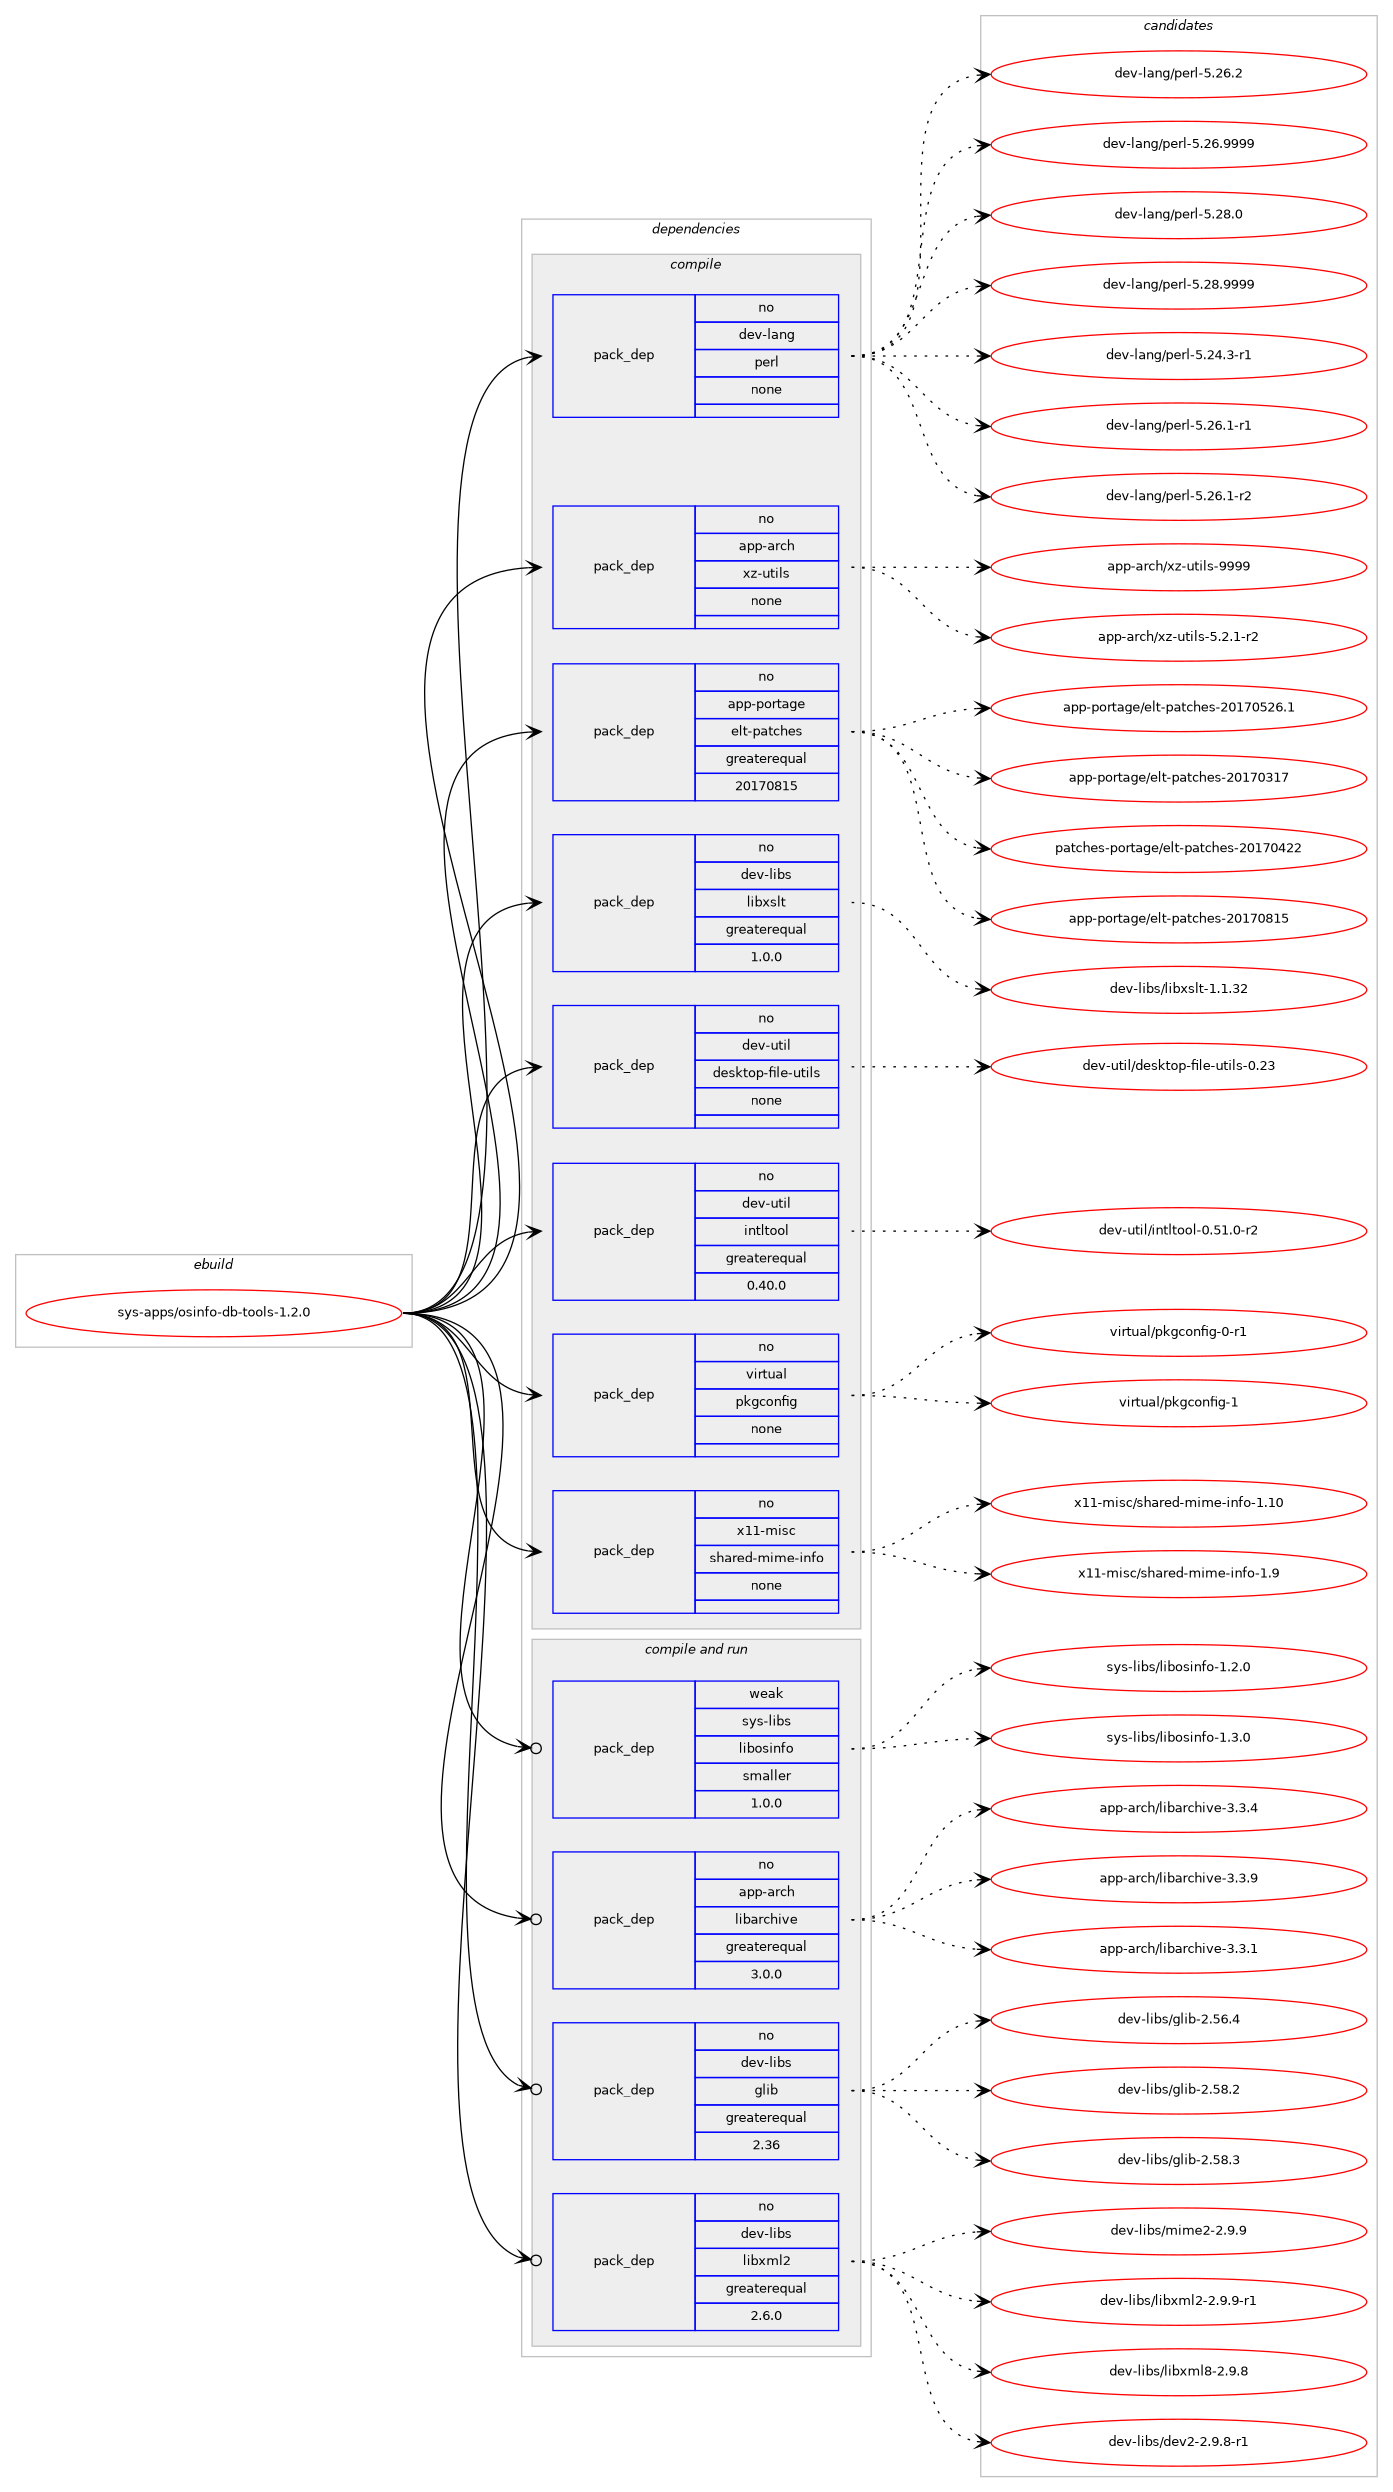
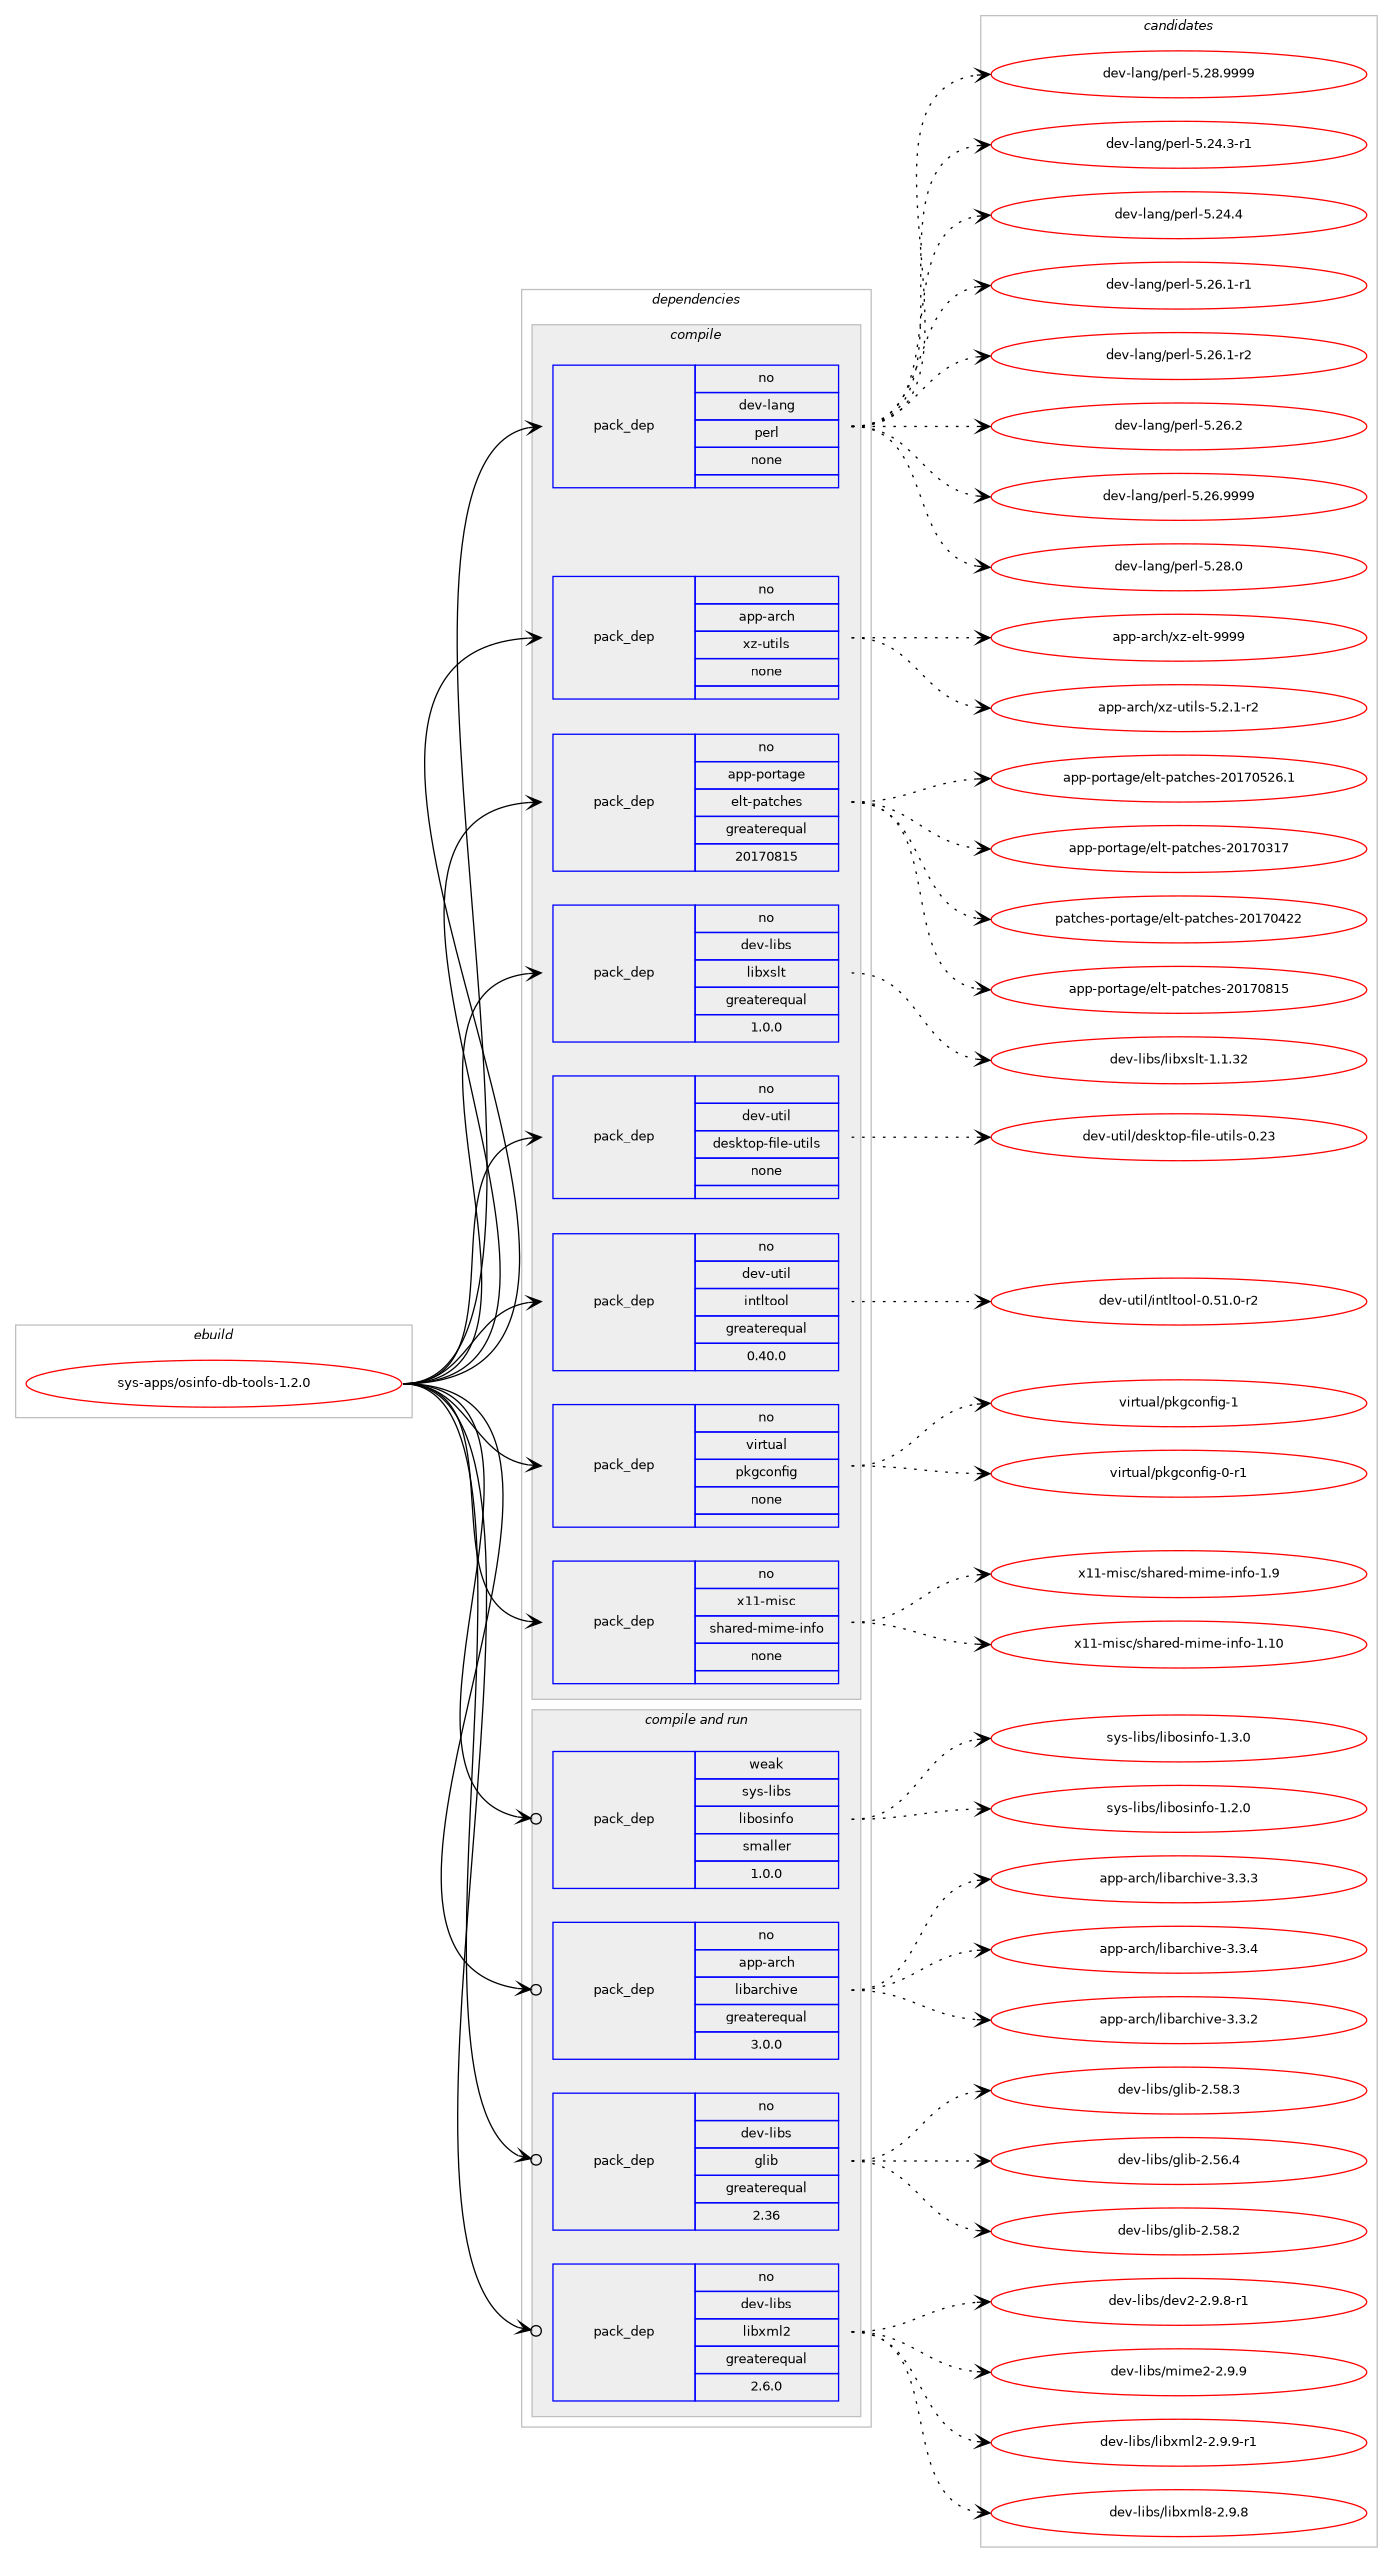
  digraph {
    compound=true
    concentrate=true
    fontname=Helvetica
    fontsize=10
    newrank=true
    rankdir=LR
    ranksep=1.5
    node [color=red fontname=Helvetica fontsize=10]
    edge [arrowhead=vee headport=w style=dotted tailport=e weight=100]
    n1 [label="sys-apps/osinfo-db-tools-1.2.0" width=4]
    n2 [color=blue label=<<TABLE BORDER="0" CELLBORDER="1" CELLSPACING="0" CELLPADDING="4" WIDTH="220"><TR><TD ROWSPAN="6" CELLPADDING="30">pack_dep</TD></TR><TR><TD WIDTH="110">no</TD></TR><TR><TD>dev-lang</TD></TR><TR><TD>perl</TD></TR><TR><TD>none</TD></TR><TR><TD></TD></TR></TABLE>> shape=none]
    n3 [color=blue label=<<TABLE BORDER="0" CELLBORDER="1" CELLSPACING="0" CELLPADDING="4" WIDTH="220"><TR><TD ROWSPAN="6" CELLPADDING="30">pack_dep</TD></TR><TR><TD WIDTH="110">no</TD></TR><TR><TD>app-arch</TD></TR><TR><TD>xz-utils</TD></TR><TR><TD>none</TD></TR><TR><TD></TD></TR></TABLE>> shape=none]
    n4 [color=blue label=<<TABLE BORDER="0" CELLBORDER="1" CELLSPACING="0" CELLPADDING="4" WIDTH="220"><TR><TD ROWSPAN="6" CELLPADDING="30">pack_dep</TD></TR><TR><TD WIDTH="110">no</TD></TR><TR><TD>app-portage</TD></TR><TR><TD>elt-patches</TD></TR><TR><TD>greaterequal</TD></TR><TR><TD>20170815</TD></TR></TABLE>> shape=none]
    n5 [color=blue label=<<TABLE BORDER="0" CELLBORDER="1" CELLSPACING="0" CELLPADDING="4" WIDTH="220"><TR><TD ROWSPAN="6" CELLPADDING="30">pack_dep</TD></TR><TR><TD WIDTH="110">no</TD></TR><TR><TD>dev-libs</TD></TR><TR><TD>libxslt</TD></TR><TR><TD>greaterequal</TD></TR><TR><TD>1.0.0</TD></TR></TABLE>> shape=none]
    n6 [color=blue label=<<TABLE BORDER="0" CELLBORDER="1" CELLSPACING="0" CELLPADDING="4" WIDTH="220"><TR><TD ROWSPAN="6" CELLPADDING="30">pack_dep</TD></TR><TR><TD WIDTH="110">no</TD></TR><TR><TD>dev-util</TD></TR><TR><TD>desktop-file-utils</TD></TR><TR><TD>none</TD></TR><TR><TD></TD></TR></TABLE>> shape=none]
    n7 [color=blue label=<<TABLE BORDER="0" CELLBORDER="1" CELLSPACING="0" CELLPADDING="4" WIDTH="220"><TR><TD ROWSPAN="6" CELLPADDING="30">pack_dep</TD></TR><TR><TD WIDTH="110">no</TD></TR><TR><TD>dev-util</TD></TR><TR><TD>intltool</TD></TR><TR><TD>greaterequal</TD></TR><TR><TD>0.40.0</TD></TR></TABLE>> shape=none]
    n8 [color=blue label=<<TABLE BORDER="0" CELLBORDER="1" CELLSPACING="0" CELLPADDING="4" WIDTH="220"><TR><TD ROWSPAN="6" CELLPADDING="30">pack_dep</TD></TR><TR><TD WIDTH="110">no</TD></TR><TR><TD>virtual</TD></TR><TR><TD>pkgconfig</TD></TR><TR><TD>none</TD></TR><TR><TD></TD></TR></TABLE>> shape=none]
    n9 [color=blue label=<<TABLE BORDER="0" CELLBORDER="1" CELLSPACING="0" CELLPADDING="4" WIDTH="220"><TR><TD ROWSPAN="6" CELLPADDING="30">pack_dep</TD></TR><TR><TD WIDTH="110">no</TD></TR><TR><TD>x11-misc</TD></TR><TR><TD>shared-mime-info</TD></TR><TR><TD>none</TD></TR><TR><TD></TD></TR></TABLE>> shape=none]
    n10 [color=blue label=<<TABLE BORDER="0" CELLBORDER="1" CELLSPACING="0" CELLPADDING="4" WIDTH="220"><TR><TD ROWSPAN="6" CELLPADDING="30">pack_dep</TD></TR><TR><TD WIDTH="110">weak</TD></TR><TR><TD>sys-libs</TD></TR><TR><TD>libosinfo</TD></TR><TR><TD>smaller</TD></TR><TR><TD>1.0.0</TD></TR></TABLE>> shape=none]
    n11 [color=blue label=<<TABLE BORDER="0" CELLBORDER="1" CELLSPACING="0" CELLPADDING="4" WIDTH="220"><TR><TD ROWSPAN="6" CELLPADDING="30">pack_dep</TD></TR><TR><TD WIDTH="110">no</TD></TR><TR><TD>app-arch</TD></TR><TR><TD>libarchive</TD></TR><TR><TD>greaterequal</TD></TR><TR><TD>3.0.0</TD></TR></TABLE>> shape=none]
    n12 [color=blue label=<<TABLE BORDER="0" CELLBORDER="1" CELLSPACING="0" CELLPADDING="4" WIDTH="220"><TR><TD ROWSPAN="6" CELLPADDING="30">pack_dep</TD></TR><TR><TD WIDTH="110">no</TD></TR><TR><TD>dev-libs</TD></TR><TR><TD>glib</TD></TR><TR><TD>greaterequal</TD></TR><TR><TD>2.36</TD></TR></TABLE>> shape=none]
    n13 [color=blue label=<<TABLE BORDER="0" CELLBORDER="1" CELLSPACING="0" CELLPADDING="4" WIDTH="220"><TR><TD ROWSPAN="6" CELLPADDING="30">pack_dep</TD></TR><TR><TD WIDTH="110">no</TD></TR><TR><TD>dev-libs</TD></TR><TR><TD>libxml2</TD></TR><TR><TD>greaterequal</TD></TR><TR><TD>2.6.0</TD></TR></TABLE>> shape=none]
    n14 [label="app-arch/xz-utils-5.2.1-r2" width=4]
-   n15 [label="app-arch/xz-utils-9999" width=4]
+   n15 [label="app-arch/xz-elt-9999" width=4]
    n16 [label="app-portage/elt-patches-20170317" width=4]
    n17 [label="patches-portage/elt-patches-20170422" width=4]
    n18 [label="app-portage/elt-patches-20170815" width=4]
    n19 [label="app-portage/elt-patches-20170526.1" width=4]
    n20 [label="dev-lang/perl-5.24.3-r1" width=4]
+   n21 [label="dev-lang/perl-5.24.4" width=4]
    n22 [label="dev-lang/perl-5.26.1-r1" width=4]
    n23 [label="dev-lang/perl-5.26.1-r2" width=4]
    n24 [label="dev-lang/perl-5.26.2" width=4]
    n25 [label="dev-lang/perl-5.26.9999" width=4]
    n26 [label="dev-lang/perl-5.28.0" width=4]
    n27 [label="dev-lang/perl-5.28.9999" width=4]
    n28 [label="dev-libs/libxslt-1.1.32" width=4]
    n29 [label="dev-util/desktop-file-utils-0.23" width=4]
    n30 [label="dev-util/intltool-0.51.0-r2" width=4]
    n31 [label="virtual/pkgconfig-0-r1" width=4]
    n32 [label="virtual/pkgconfig-1" width=4]
    n33 [label="x11-misc/shared-mime-info-1.10" width=4]
    n34 [label="x11-misc/shared-mime-info-1.9" width=4]
    n35 [label="app-arch/libarchive-3.3.4" width=4]
-   n36 [label="app-arch/libarchive-3.3.9" width=4]
-   n37 [label="app-arch/libarchive-3.3.1" width=4]
+   n36 [label="app-arch/libarchive-3.3.2" width=4]
+   n37 [label="app-arch/libarchive-3.3.3" width=4]
    n38 [label="dev-libs/glib-2.56.4" width=4]
    n39 [label="dev-libs/glib-2.58.2" width=4]
    n40 [label="dev-libs/glib-2.58.3" width=4]
    n41 [label="dev-libs/libxml8-2.9.8" width=4]
    n42 [label="dev-libs/dev2-2.9.8-r1" width=4]
    n43 [label="dev-libs/mime2-2.9.9" width=4]
    n44 [label="dev-libs/libxml2-2.9.9-r1" width=4]
    n45 [label="sys-libs/libosinfo-1.2.0" width=4]
    n46 [label="sys-libs/libosinfo-1.3.0" width=4]
    subgraph cluster_1 {
      color=gray
      label=<<i>ebuild</i>>
      rank=same
      n1
    }
    subgraph cluster_2 {
      color=gray
      label=<<i>dependencies</i>>
      subgraph cluster_3 {
        color=gray
        fillcolor="#eeeeee"
        label=<<i>compile</i>>
        style=filled
        subgraph sub_4 {
          color=gray
          fillcolor="#eeeeee"
          label=<<i>compile</i>>
          style=filled
          n2
        }
        subgraph sub_5 {
          color=gray
          fillcolor="#eeeeee"
          label=<<i>compile</i>>
          style=filled
          n3
        }
        subgraph sub_6 {
          color=gray
          fillcolor="#eeeeee"
          label=<<i>compile</i>>
          style=filled
          n4
        }
        subgraph sub_7 {
          color=gray
          fillcolor="#eeeeee"
          label=<<i>compile</i>>
          style=filled
          n5
        }
        subgraph sub_8 {
          color=gray
          fillcolor="#eeeeee"
          label=<<i>compile</i>>
          style=filled
          n6
        }
        subgraph sub_9 {
          color=gray
          fillcolor="#eeeeee"
          label=<<i>compile</i>>
          style=filled
          n7
        }
        subgraph sub_10 {
          color=gray
          fillcolor="#eeeeee"
          label=<<i>compile</i>>
          style=filled
          n8
        }
        subgraph sub_11 {
          color=gray
          fillcolor="#eeeeee"
          label=<<i>compile</i>>
          style=filled
          n9
        }
      }
      subgraph cluster_12 {
        color=gray
        fillcolor="#eeeeee"
        label=<<i>compile and run</i>>
        style=filled
        subgraph sub_13 {
          color=gray
          fillcolor="#eeeeee"
          label=<<i>compile and run</i>>
          style=filled
          n10
        }
        subgraph sub_14 {
          color=gray
          fillcolor="#eeeeee"
          label=<<i>compile and run</i>>
          style=filled
          n11
        }
        subgraph sub_15 {
          color=gray
          fillcolor="#eeeeee"
          label=<<i>compile and run</i>>
          style=filled
          n12
        }
        subgraph sub_16 {
          color=gray
          fillcolor="#eeeeee"
          label=<<i>compile and run</i>>
          style=filled
          n13
        }
      }
      subgraph cluster_17 {
        color=gray
        fillcolor="#eeeeee"
        label=<<i>run</i>>
        style=filled
      }
    }
    subgraph cluster_18 {
      color=gray
      label=<<i>candidates</i>>
      rank=same
      subgraph sub_19 {
        color=black
        label=<<i>candidates</i>>
        nodesep=1
        rank=same
        n14
        n15
      }
      subgraph sub_20 {
        color=black
        label=<<i>candidates</i>>
        nodesep=1
        rank=same
        n16
        n17
        n18
        n19
      }
      subgraph sub_21 {
        color=black
        label=<<i>candidates</i>>
        nodesep=1
        rank=same
        n20
+       n21
        n22
        n23
        n24
        n25
        n26
        n27
      }
      subgraph sub_22 {
        color=black
        label=<<i>candidates</i>>
        nodesep=1
        rank=same
        n28
      }
      subgraph sub_23 {
        color=black
        label=<<i>candidates</i>>
        nodesep=1
        rank=same
        n29
      }
      subgraph sub_24 {
        color=black
        label=<<i>candidates</i>>
        nodesep=1
        rank=same
        n30
      }
      subgraph sub_25 {
        color=black
        label=<<i>candidates</i>>
        nodesep=1
        rank=same
        n31
        n32
      }
      subgraph sub_26 {
        color=black
        label=<<i>candidates</i>>
        nodesep=1
        rank=same
        n33
        n34
      }
      subgraph sub_27 {
        color=black
        label=<<i>candidates</i>>
        nodesep=1
        rank=same
        n35
        n36
        n37
      }
      subgraph sub_28 {
        color=black
        label=<<i>candidates</i>>
        nodesep=1
        rank=same
        n38
        n39
        n40
      }
      subgraph sub_29 {
        color=black
        label=<<i>candidates</i>>
        nodesep=1
        rank=same
        n41
        n42
        n43
        n44
      }
      subgraph sub_30 {
        color=black
        label=<<i>candidates</i>>
        nodesep=1
        rank=same
        n45
        n46
      }
    }
    n1 -> n2 [style=solid weight=20]
    n1 -> n3 [style=solid weight=20]
    n1 -> n4 [style=solid weight=20]
    n1 -> n5 [style=solid weight=20]
    n1 -> n6 [style=solid weight=20]
    n1 -> n7 [style=solid weight=20]
    n1 -> n8 [style=solid weight=20]
    n1 -> n9 [style=solid weight=20]
    n1 -> n10 [arrowhead=odotvee style=solid weight=20]
    n1 -> n11 [arrowhead=odotvee style=solid weight=20]
    n1 -> n12 [arrowhead=odotvee style=solid weight=20]
    n1 -> n13 [arrowhead=odotvee style=solid weight=20]
    n2 -> n20
+   n2 -> n21
    n2 -> n22
    n2 -> n23
    n2 -> n24
    n2 -> n25
    n2 -> n26
    n2 -> n27
    n3 -> n14
    n3 -> n15
    n4 -> n16
    n4 -> n17
    n4 -> n18
    n4 -> n19
    n5 -> n28
    n6 -> n29
    n7 -> n30
    n8 -> n31
    n8 -> n32
    n9 -> n33
    n9 -> n34
    n10 -> n45
    n10 -> n46
    n11 -> n35
    n11 -> n36
    n11 -> n37
    n12 -> n38
    n12 -> n39
    n12 -> n40
    n13 -> n41
    n13 -> n42
    n13 -> n43
    n13 -> n44
  }
